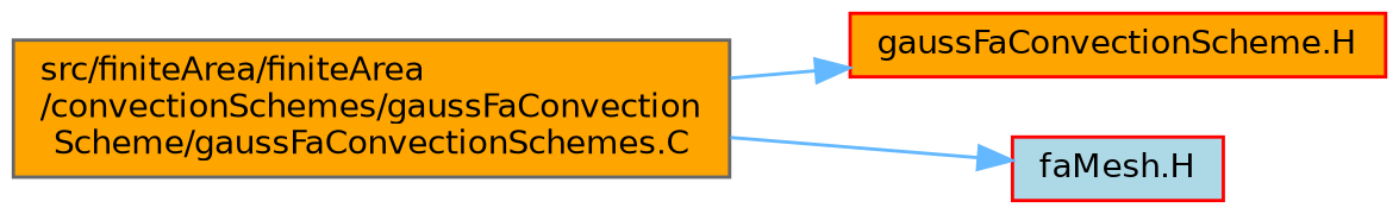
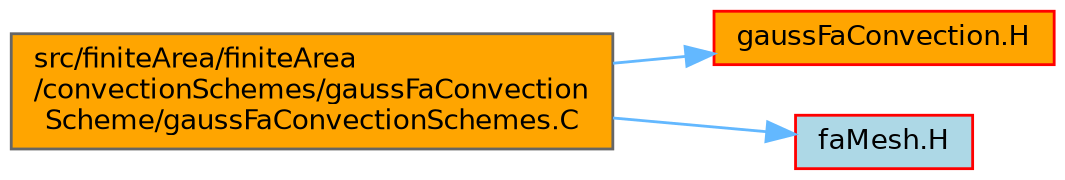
  digraph {
    rankdir=LR
    node [color=red fillcolor=orange fontname=Helvetica fontsize=10 shape=box style=filled]
    edge [color=steelblue1 fontname=Helvetica fontsize=10 labelfontname=Helvetica labelfontsize=10 style=solid]
    n1 [color=gray40 fontcolor=black height=0.2 label="src/finiteArea/finiteArea\l/convectionSchemes/gaussFaConvection\lScheme/gaussFaConvectionSchemes.C" width=0.4]
-   n2 [height=0.2 label="gaussFaConvectionScheme.H" width=0.4]
+   n2 [height=0.2 label="gaussFaConvection.H" width=0.4]
    n3 [fillcolor=lightblue height=0.2 label="faMesh.H" width=0.4]
    n1 -> n2
    n1 -> n3
  }
